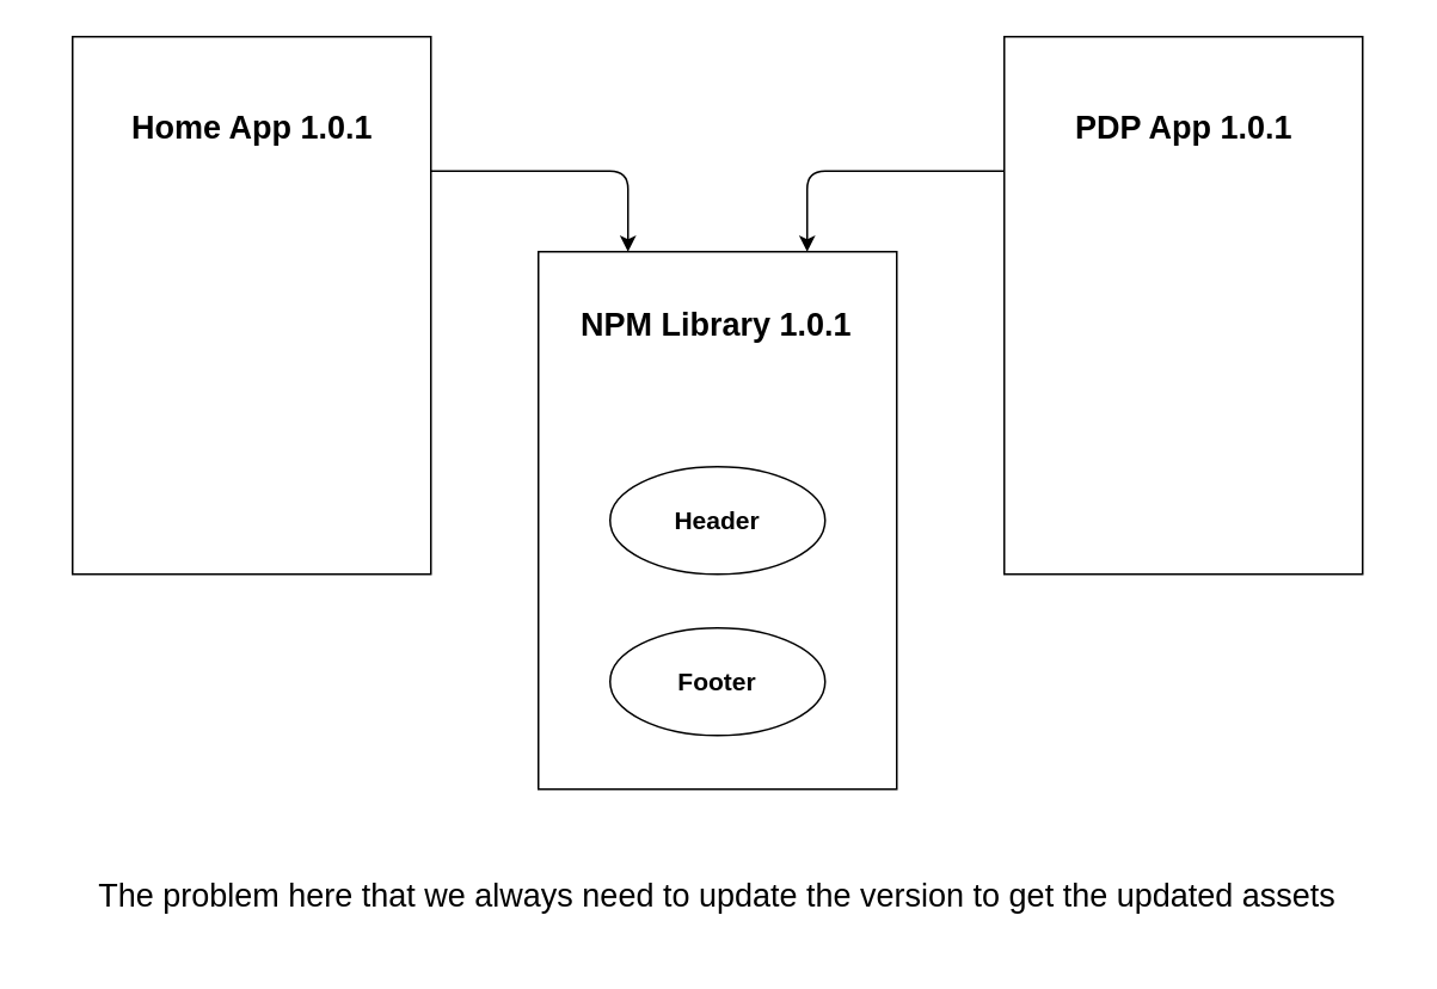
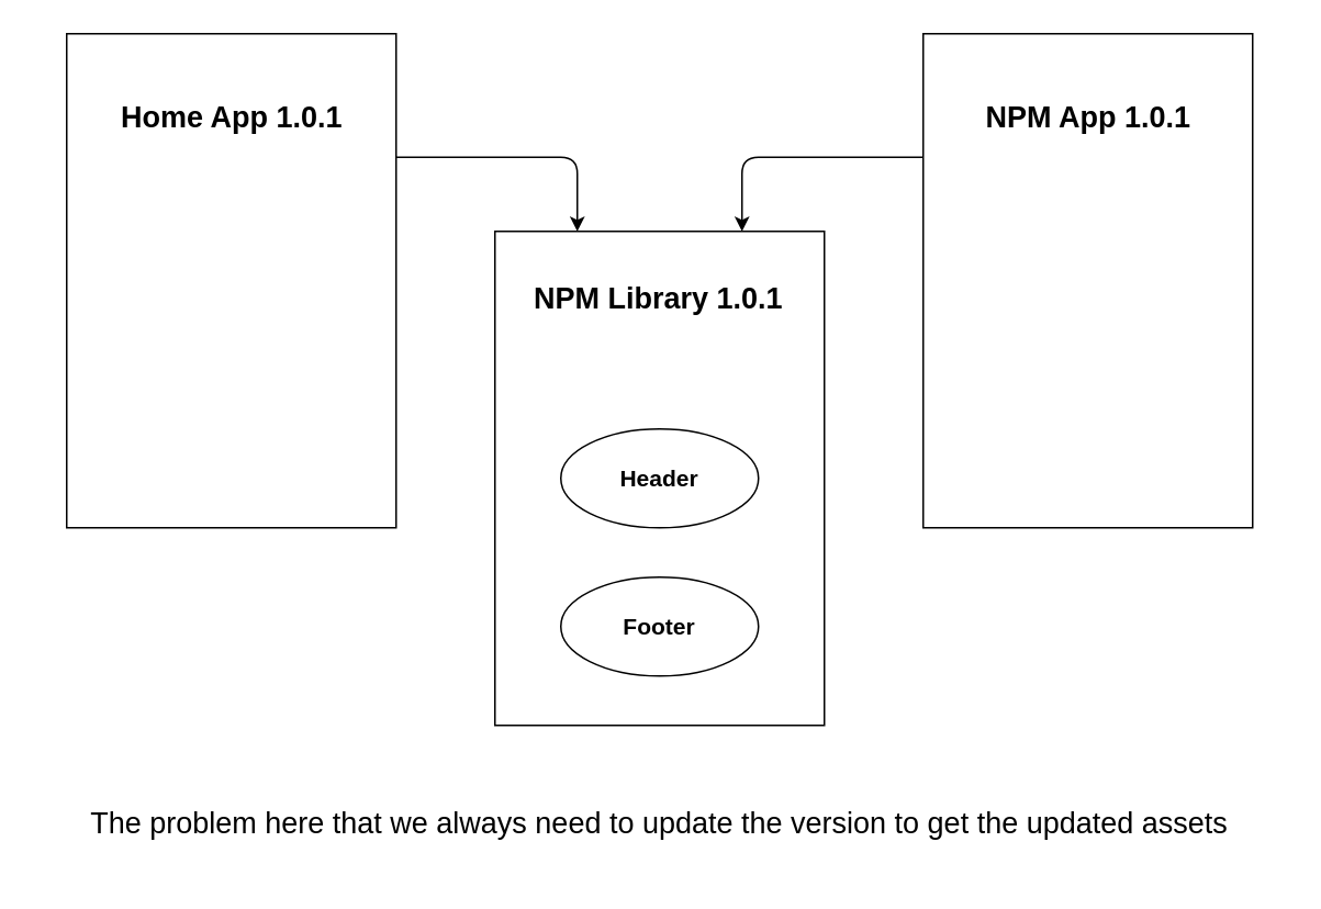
  <mxCell id="0" />
  <mxCell id="1" parent="0" />
  <mxCell id="2" style="edgeStyle=none;html=1;exitX=1;exitY=0.25;exitDx=0;exitDy=0;entryX=0.25;entryY=0;entryDx=0;entryDy=0;fontSize=20;" edge="1" parent="1" source="3" target="6"><mxGeometry relative="1" as="geometry"><Array as="points"><mxPoint x="350" y="95" /></Array></mxGeometry></mxCell>
  <mxCell id="3" value="" style="rounded=0;whiteSpace=wrap;html=1;" vertex="1" parent="1"><mxGeometry x="40" y="20" width="200" height="300" as="geometry" /></mxCell>
  <mxCell id="4" style="edgeStyle=none;html=1;exitX=0;exitY=0.25;exitDx=0;exitDy=0;entryX=0.75;entryY=0;entryDx=0;entryDy=0;fontSize=20;" edge="1" parent="1" source="5" target="6"><mxGeometry relative="1" as="geometry"><Array as="points"><mxPoint x="450" y="95" /></Array></mxGeometry></mxCell>
  <mxCell id="5" value="" style="rounded=0;whiteSpace=wrap;html=1;" vertex="1" parent="1"><mxGeometry x="560" y="20" width="200" height="300" as="geometry" /></mxCell>
  <mxCell id="6" value="" style="rounded=0;whiteSpace=wrap;html=1;" vertex="1" parent="1"><mxGeometry x="300" y="140" width="200" height="300" as="geometry" /></mxCell>
  <mxCell id="7" value="&lt;b&gt;&lt;font style=&quot;font-size: 18px;&quot;&gt;NPM Library 1.0.1&lt;/font&gt;&lt;/b&gt;" style="rounded=1;fillColor=default;strokeColor=none;fontSize=20;flipV=0;flipH=1;verticalAlign=middle;labelBackgroundColor=none;labelBorderColor=none;whiteSpace=wrap;html=1;" vertex="1" parent="1"><mxGeometry x="322" y="160" width="155" height="40" as="geometry" /></mxCell>
  <mxCell id="8" value="&lt;b&gt;&lt;font style=&quot;font-size: 14px;&quot;&gt;Header&lt;/font&gt;&lt;/b&gt;" style="ellipse;whiteSpace=wrap;html=1;fillColor=default;" vertex="1" parent="1"><mxGeometry x="340" y="260" width="120" height="60" as="geometry" /></mxCell>
  <mxCell id="9" value="&lt;b&gt;&lt;font style=&quot;font-size: 14px;&quot;&gt;Footer&lt;/font&gt;&lt;/b&gt;" style="ellipse;whiteSpace=wrap;html=1;fillColor=default;" vertex="1" parent="1"><mxGeometry x="340" y="350" width="120" height="60" as="geometry" /></mxCell>
  <mxCell id="10" value="&lt;b&gt;&lt;font style=&quot;font-size: 18px;&quot;&gt;Home App 1.0.1&lt;/font&gt;&lt;/b&gt;" style="rounded=1;fillColor=default;strokeColor=none;fontSize=20;flipV=0;flipH=1;verticalAlign=middle;labelBackgroundColor=none;labelBorderColor=none;whiteSpace=wrap;html=1;" vertex="1" parent="1"><mxGeometry x="62.5" y="50" width="155" height="40" as="geometry" /></mxCell>
- <mxCell id="11" value="&lt;b&gt;&lt;font style=&quot;font-size: 18px;&quot;&gt;PDP App 1.0.1&lt;/font&gt;&lt;/b&gt;" style="rounded=1;fillColor=default;strokeColor=none;fontSize=20;flipV=0;flipH=1;verticalAlign=middle;labelBackgroundColor=none;labelBorderColor=none;whiteSpace=wrap;html=1;" vertex="1" parent="1"><mxGeometry x="582.5" y="50" width="155" height="40" as="geometry" /></mxCell>
+ <mxCell id="11" value="&lt;b&gt;&lt;font style=&quot;font-size: 18px;&quot;&gt;NPM App 1.0.1&lt;/font&gt;&lt;/b&gt;" style="rounded=1;fillColor=default;strokeColor=none;fontSize=20;flipV=0;flipH=1;verticalAlign=middle;labelBackgroundColor=none;labelBorderColor=none;whiteSpace=wrap;html=1;" vertex="1" parent="1"><mxGeometry x="582.5" y="50" width="155" height="40" as="geometry" /></mxCell>
  <mxCell id="12" value="The problem here that we always need to update the version to get the updated assets" style="text;html=1;strokeColor=none;fillColor=none;align=center;verticalAlign=middle;whiteSpace=wrap;rounded=0;labelBackgroundColor=none;labelBorderColor=none;fontSize=18;" vertex="1" parent="1"><mxGeometry x="20" y="470" width="760" height="60" as="geometry" /></mxCell>
